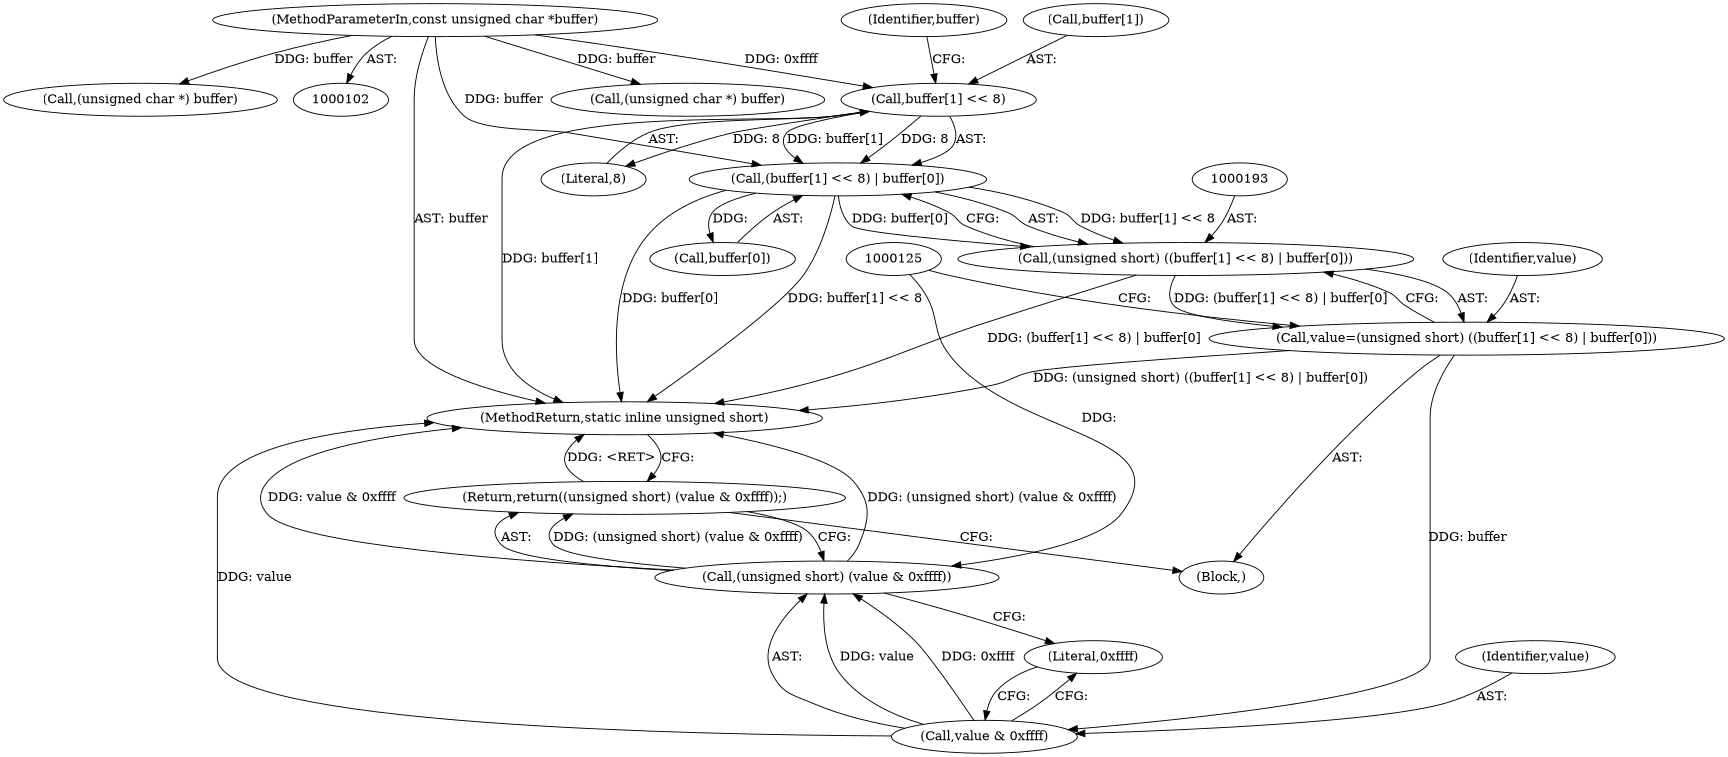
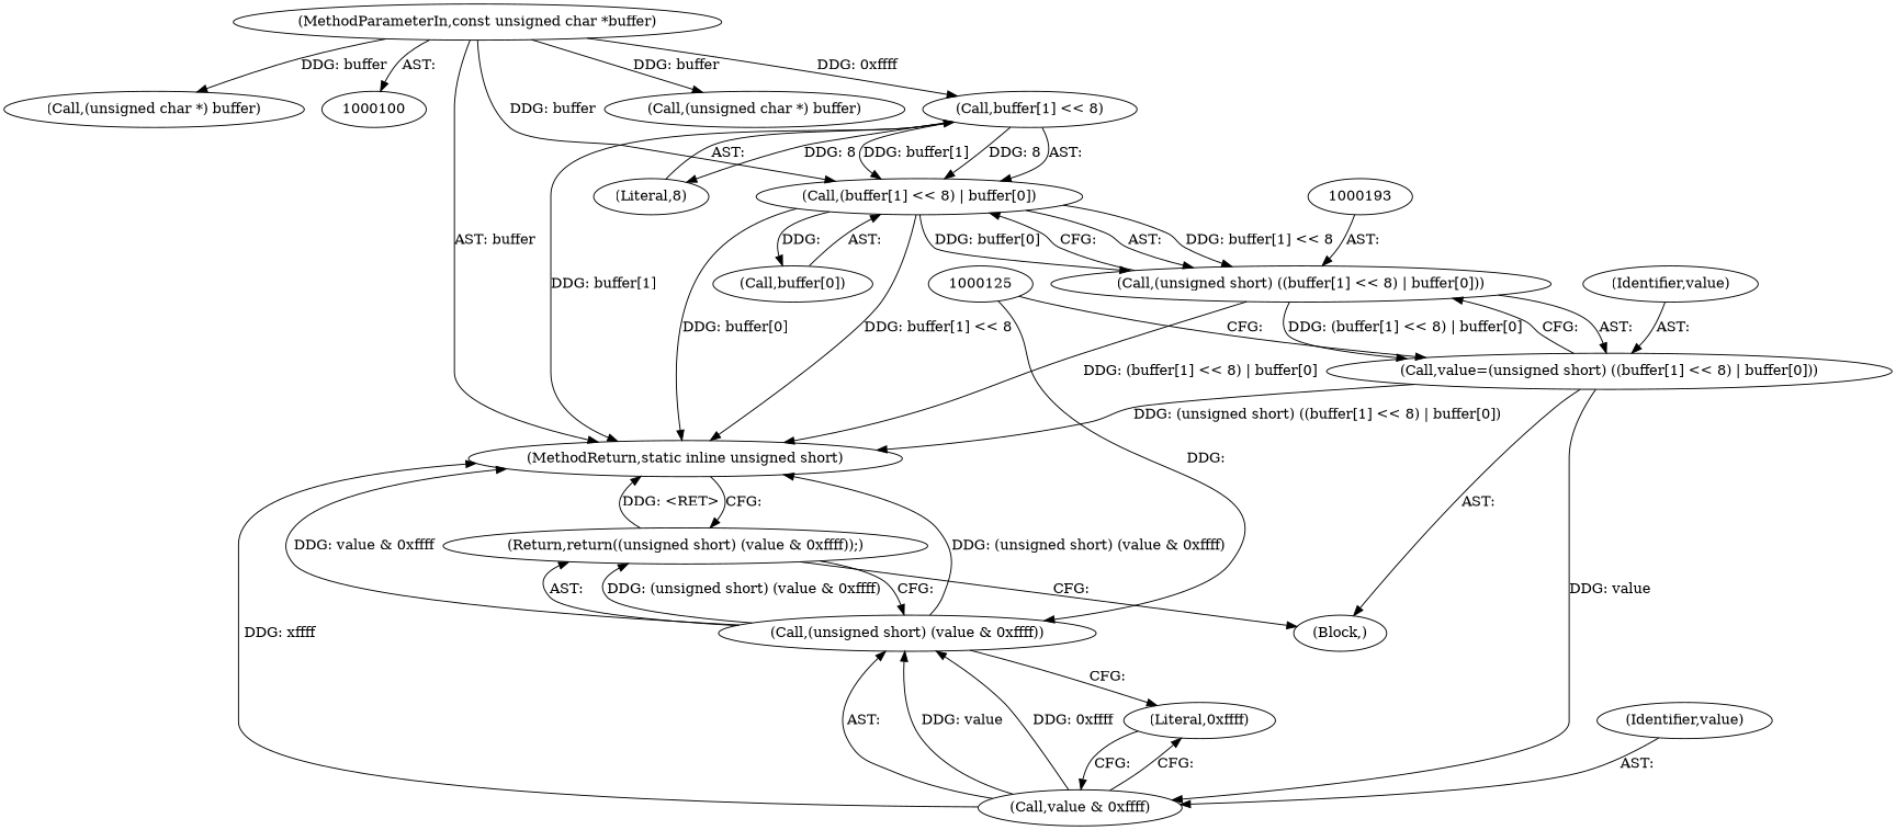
  digraph {
    n1 [label="(Call,buffer[1] << 8)"]
    n2 [label="(Call,(buffer[1] << 8) | buffer[0])"]
    n3 [label="(Literal,8)"]
    n4 [label="(MethodReturn,static inline unsigned short)"]
    n5 [label="(Call,(unsigned short) ((buffer[1] << 8) | buffer[0]))"]
    n6 [label="(Call,buffer[0])"]
    n7 [label="(Return,return((unsigned short) (value & 0xffff));)"]
    n8 [label="(MethodParameterIn,const unsigned char *buffer)"]
    n9 [label="(Call,(unsigned char *) buffer)"]
    n10 [label="(Call,(unsigned char *) buffer)"]
-   1000100 [label=1000102]
+   1000100
    n12 [label="(Call,value=(unsigned short) ((buffer[1] << 8) | buffer[0]))"]
    n13 [label="(Call,value & 0xffff)"]
    n14 [label="(Block,)"]
    n15 [label="(Call,(unsigned short) (value & 0xffff))"]
    n16 [label="(Literal,0xffff)"]
    n17 [label="(Identifier,value)"]
-   n18 [label="(Call,buffer[1])"]
-   n19 [label="(Identifier,buffer)"]
    n20 [label="(Identifier,value)"]
    n21 [label=1000193]
    1000125
    n1 -> n2 [label="AST: "]
    n1 -> n2 [label="DDG: buffer[1]"]
    n1 -> n2 [label="DDG: 8"]
    n1 -> n3 [label="DDG: 8"]
    n1 -> n4 [label="DDG: buffer[1]"]
    n2 -> n4 [label="DDG: buffer[1] << 8"]
    n2 -> n4 [label="DDG: buffer[0]"]
    n2 -> n5 [label="AST: "]
    n2 -> n5 [label="DDG: buffer[1] << 8"]
    n2 -> n5 [label="DDG: buffer[0]"]
    n2 -> n6 [label="DDG: "]
    n3 -> n1 [label="AST: "]
    n4 -> n7 [label="CFG: "]
    n5 -> n2 [label="CFG: "]
    n5 -> n4 [label="DDG: (buffer[1] << 8) | buffer[0]"]
    n5 -> n12 [label="AST: "]
    n5 -> n12 [label="DDG: (buffer[1] << 8) | buffer[0]"]
    n6 -> n2 [label="AST: "]
    n7 -> n4 [label="DDG: <RET>"]
    n7 -> n14 [label="CFG: "]
    n7 -> n15 [label="CFG: "]
    n8 -> n1 [label="DDG: 0xffff"]
    n8 -> n2 [label="DDG: buffer"]
    n8 -> n4 [label="AST: buffer"]
    n8 -> n9 [label="DDG: buffer"]
    n8 -> n10 [label="DDG: buffer"]
    n8 -> 1000100 [label="AST: "]
    n12 -> n4 [label="DDG: (unsigned short) ((buffer[1] << 8) | buffer[0])"]
    n12 -> n5 [label="CFG: "]
-   n12 -> n13 [label="DDG: buffer"]
+   n12 -> n13 [label="DDG: value"]
    n12 -> n14 [label="AST: "]
-   n13 -> n4 [label="DDG: value"]
+   n13 -> n4 [label="DDG: xffff"]
    n13 -> n15 [label="AST: "]
    n13 -> n15 [label="DDG: value"]
    n13 -> n15 [label="DDG: 0xffff"]
    n13 -> n16 [label="CFG: "]
    n15 -> n4 [label="DDG: value & 0xffff"]
    n15 -> n4 [label="DDG: (unsigned short) (value & 0xffff)"]
    n15 -> n7 [label="AST: "]
    n15 -> n7 [label="DDG: (unsigned short) (value & 0xffff)"]
    n15 -> n16 [label="CFG: "]
    n16 -> n13 [label="CFG: "]
    n17 -> n12 [label="AST: "]
-   n18 -> n1 [label="AST: "]
-   n19 -> n1 [label="CFG: "]
    n20 -> n13 [label="AST: "]
    n21 -> n5 [label="AST: "]
    1000125 -> n12 [label="CFG: "]
    1000125 -> n15 [label="DDG: "]
  }
